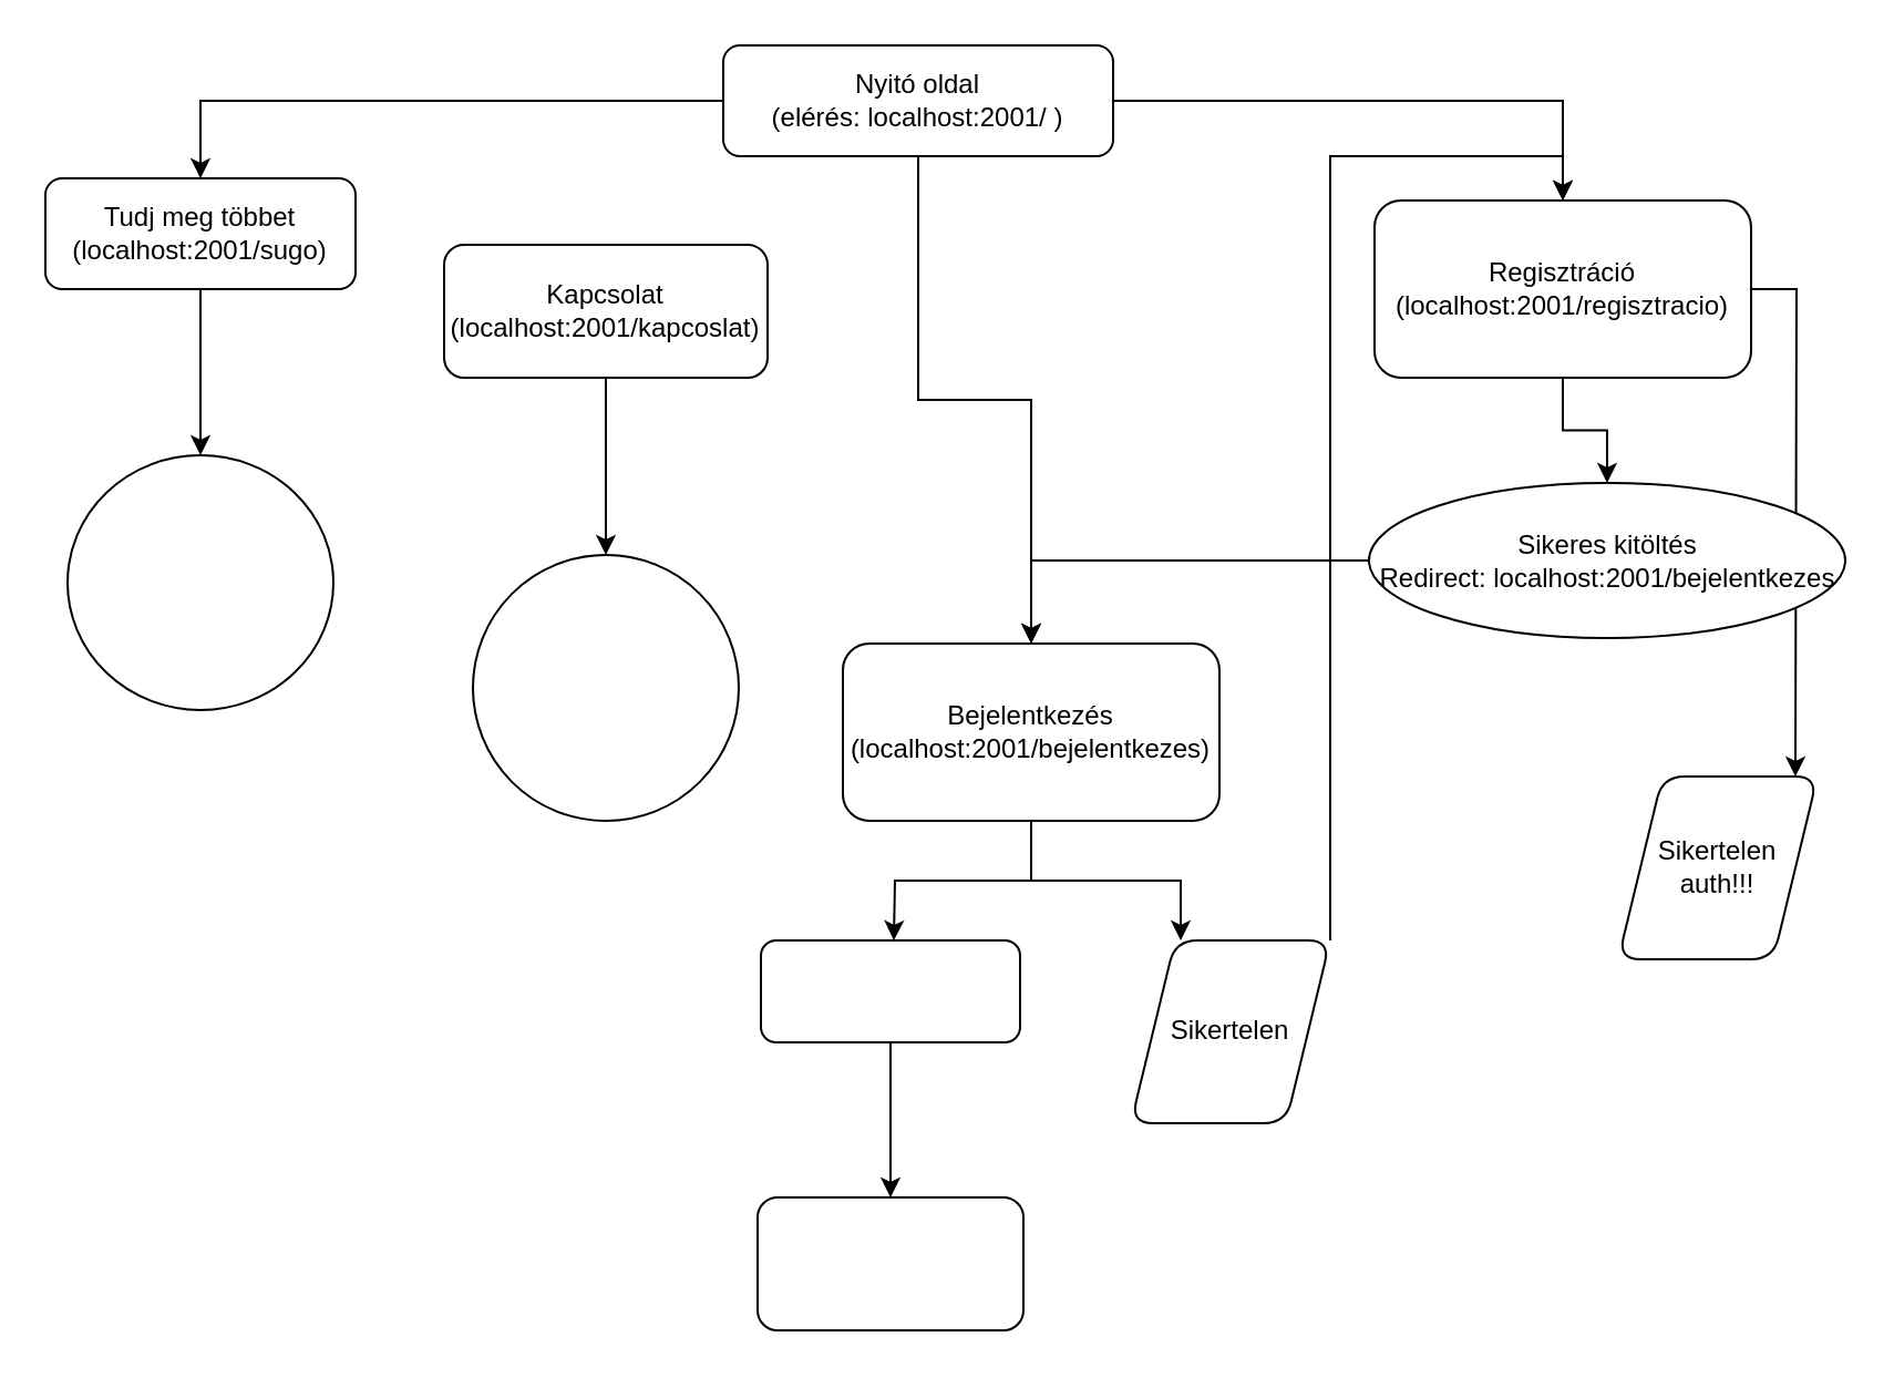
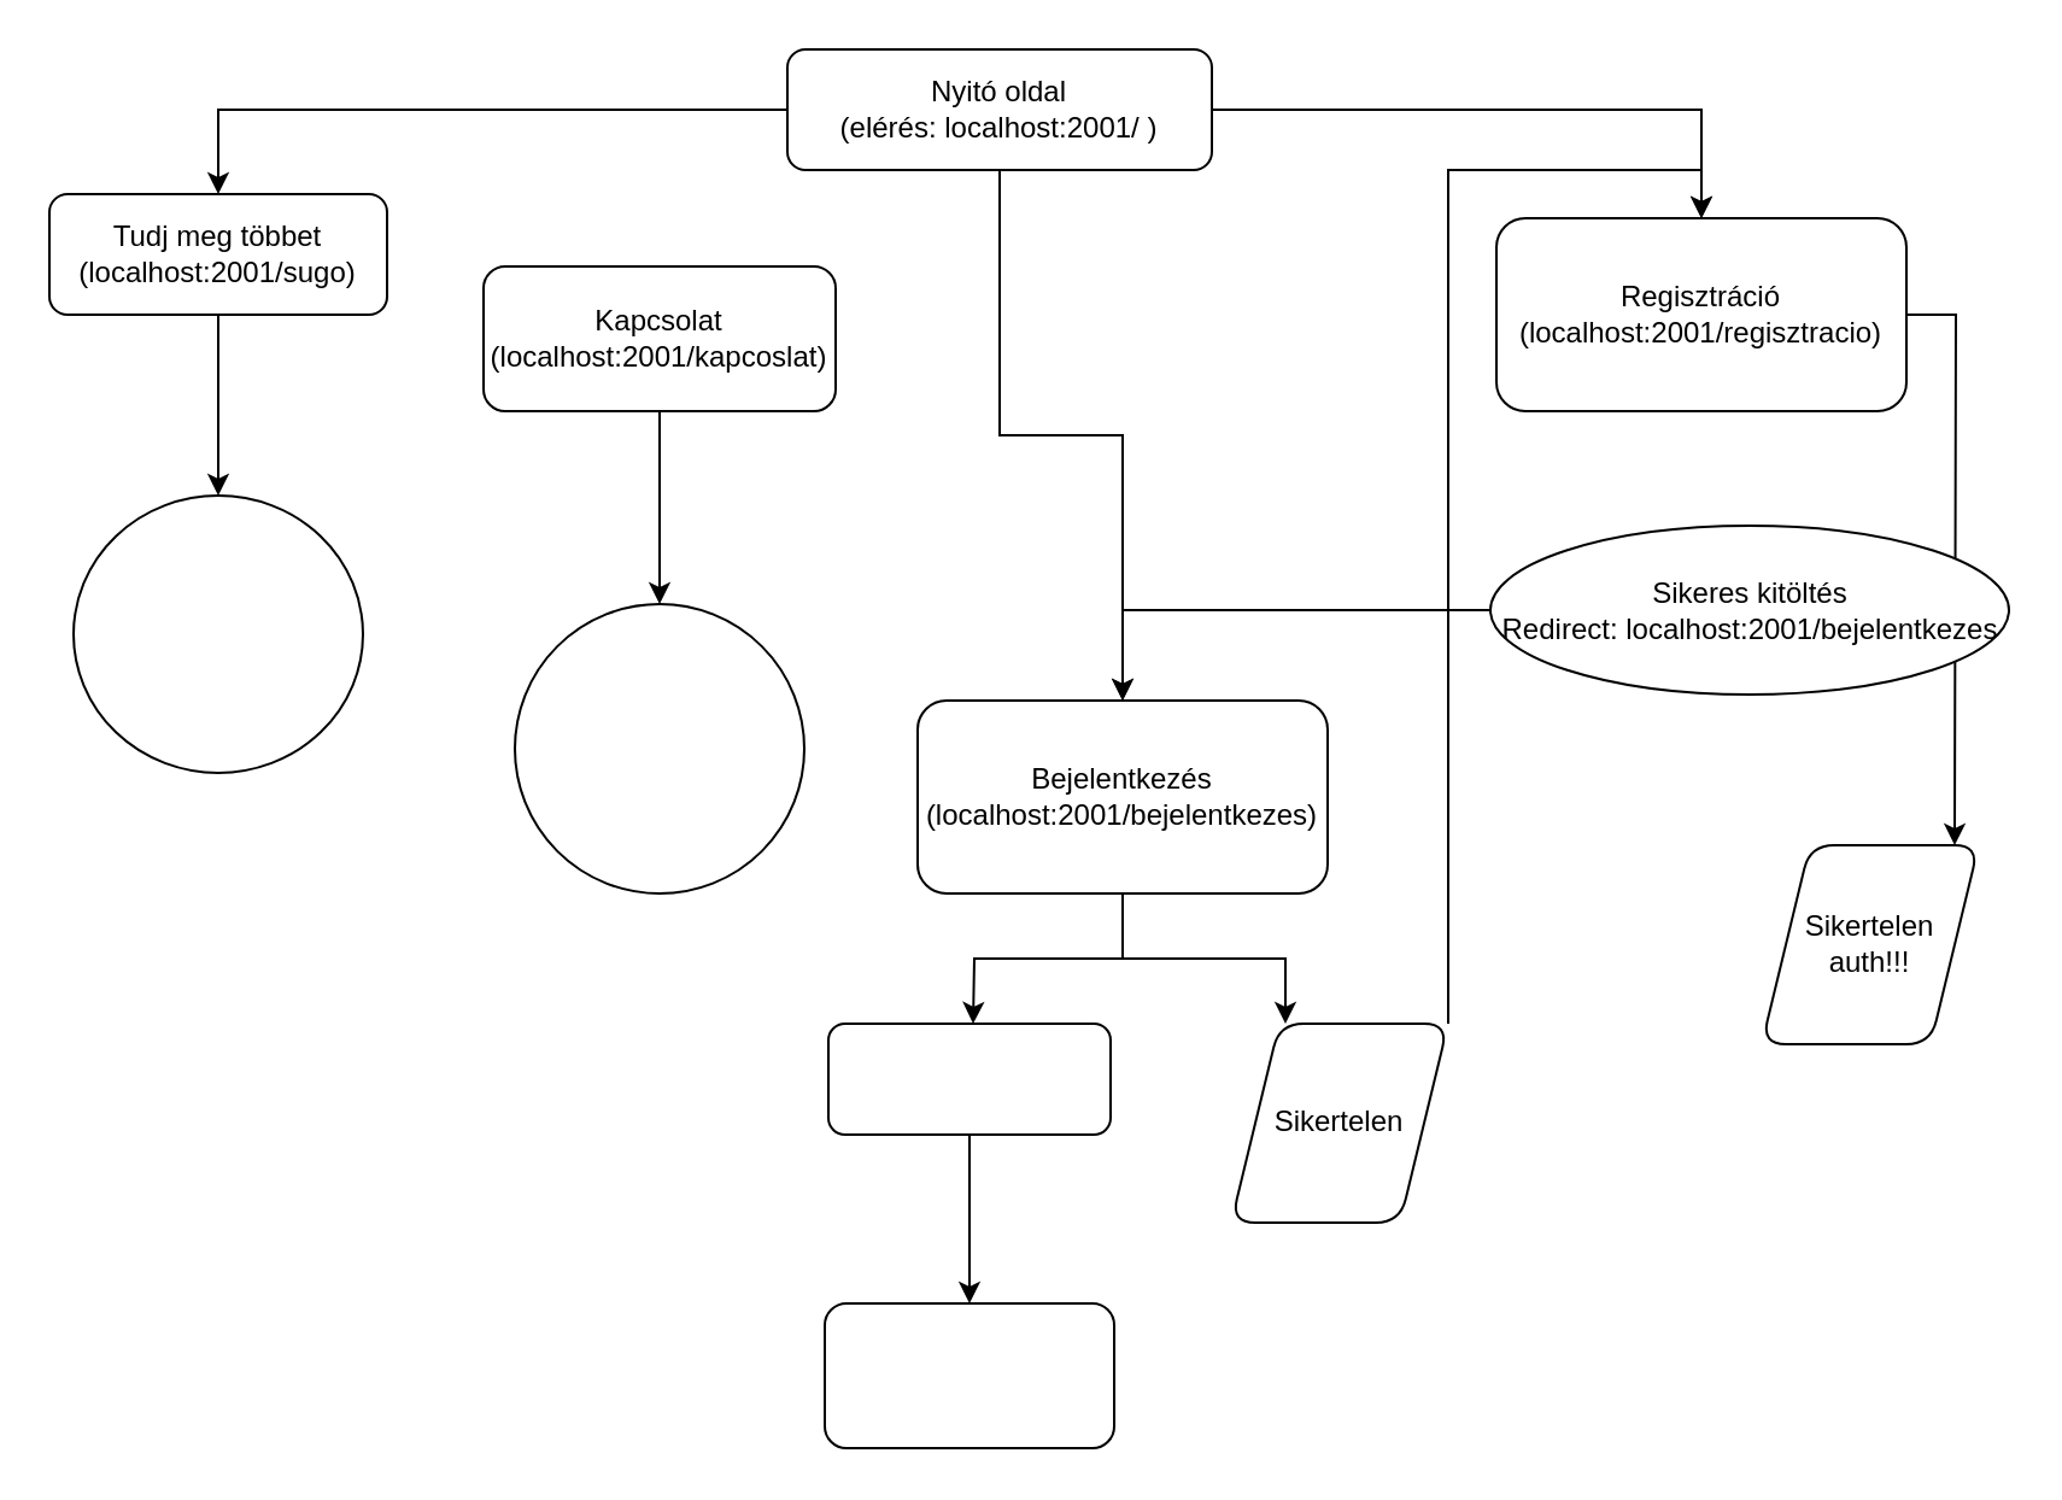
  <mxCell id="0" />
  <mxCell id="1" parent="0" />
  <mxCell id="2" value="" style="edgeStyle=orthogonalEdgeStyle;rounded=0;orthogonalLoop=1;jettySize=auto;html=1;" parent="1" source="5" target="7" edge="1"><mxGeometry relative="1" as="geometry" /></mxCell>
  <mxCell id="3" value="" style="edgeStyle=orthogonalEdgeStyle;rounded=0;orthogonalLoop=1;jettySize=auto;html=1;" parent="1" source="5" target="14" edge="1"><mxGeometry relative="1" as="geometry" /></mxCell>
  <mxCell id="4" style="edgeStyle=orthogonalEdgeStyle;rounded=0;orthogonalLoop=1;jettySize=auto;html=1;entryX=0.5;entryY=0;entryDx=0;entryDy=0;" parent="1" source="5" target="17" edge="1"><mxGeometry relative="1" as="geometry" /></mxCell>
  <mxCell id="5" value="Nyitó oldal&lt;br&gt;(elérés: localhost:2001/ )" style="rounded=1;whiteSpace=wrap;html=1;" parent="1" vertex="1"><mxGeometry x="326" y="20" width="176" height="50" as="geometry" /></mxCell>
  <mxCell id="6" value="" style="edgeStyle=orthogonalEdgeStyle;rounded=0;orthogonalLoop=1;jettySize=auto;html=1;" parent="1" source="7" target="10" edge="1"><mxGeometry relative="1" as="geometry" /></mxCell>
  <mxCell id="7" value="Tudj meg többet&lt;br&gt;(localhost:2001/sugo)" style="whiteSpace=wrap;html=1;rounded=1;" parent="1" vertex="1"><mxGeometry x="20" y="80" width="140" height="50" as="geometry" /></mxCell>
  <mxCell id="8" value="" style="edgeStyle=orthogonalEdgeStyle;rounded=0;orthogonalLoop=1;jettySize=auto;html=1;" parent="1" source="9" target="11" edge="1"><mxGeometry relative="1" as="geometry" /></mxCell>
  <mxCell id="9" value="Kapcsolat&lt;br&gt;(localhost:2001/kapcoslat)" style="whiteSpace=wrap;html=1;rounded=1;" parent="1" vertex="1"><mxGeometry x="200" y="110" width="146" height="60" as="geometry" /></mxCell>
  <mxCell id="10" value="" style="ellipse;whiteSpace=wrap;html=1;rounded=1;" parent="1" vertex="1"><mxGeometry x="30" y="205" width="120" height="115" as="geometry" /></mxCell>
  <mxCell id="11" value="" style="ellipse;whiteSpace=wrap;html=1;rounded=1;" parent="1" vertex="1"><mxGeometry x="213" y="250" width="120" height="120" as="geometry" /></mxCell>
  <mxCell id="12" value="" style="edgeStyle=orthogonalEdgeStyle;rounded=0;orthogonalLoop=1;jettySize=auto;html=1;" parent="1" source="14" edge="1"><mxGeometry relative="1" as="geometry"><mxPoint x="403" y="424" as="targetPoint" /></mxGeometry></mxCell>
  <mxCell id="13" value="" style="edgeStyle=orthogonalEdgeStyle;rounded=0;orthogonalLoop=1;jettySize=auto;html=1;entryX=0.25;entryY=0;entryDx=0;entryDy=0;" parent="1" source="14" target="19" edge="1"><mxGeometry relative="1" as="geometry" /></mxCell>
  <mxCell id="14" value="Bejelentkezés&lt;br&gt;(localhost:2001/bejelentkezes)" style="whiteSpace=wrap;html=1;rounded=1;" parent="1" vertex="1"><mxGeometry x="380" y="290" width="170" height="80" as="geometry" /></mxCell>
- <mxCell id="15" value="" style="edgeStyle=orthogonalEdgeStyle;rounded=0;orthogonalLoop=1;jettySize=auto;html=1;" parent="1" source="17" target="22" edge="1"><mxGeometry relative="1" as="geometry" /></mxCell>
  <mxCell id="16" style="edgeStyle=orthogonalEdgeStyle;rounded=0;orthogonalLoop=1;jettySize=auto;html=1;" edge="1" parent="1" source="17"><mxGeometry relative="1" as="geometry"><mxPoint x="810" y="350" as="targetPoint" /></mxGeometry></mxCell>
  <mxCell id="17" value="Regisztráció&lt;br&gt;(localhost:2001/regisztracio)" style="whiteSpace=wrap;html=1;rounded=1;" parent="1" vertex="1"><mxGeometry x="620" y="90" width="170" height="80" as="geometry" /></mxCell>
  <mxCell id="18" style="edgeStyle=orthogonalEdgeStyle;rounded=0;orthogonalLoop=1;jettySize=auto;html=1;entryX=0.5;entryY=0;entryDx=0;entryDy=0;exitX=1;exitY=0;exitDx=0;exitDy=0;" parent="1" source="19" target="17" edge="1"><mxGeometry relative="1" as="geometry" /></mxCell>
  <mxCell id="19" value="Sikertelen&lt;br&gt;" style="shape=parallelogram;perimeter=parallelogramPerimeter;whiteSpace=wrap;html=1;fixedSize=1;rounded=1;" parent="1" vertex="1"><mxGeometry x="510" y="424" width="90" height="82.5" as="geometry" /></mxCell>
  <mxCell id="20" value="" style="rounded=1;whiteSpace=wrap;html=1;" parent="1" vertex="1"><mxGeometry x="341.5" y="540" width="120" height="60" as="geometry" /></mxCell>
  <mxCell id="21" style="edgeStyle=orthogonalEdgeStyle;rounded=0;orthogonalLoop=1;jettySize=auto;html=1;entryX=0.5;entryY=0;entryDx=0;entryDy=0;" edge="1" parent="1" source="22" target="14"><mxGeometry relative="1" as="geometry" /></mxCell>
  <mxCell id="22" value="Sikeres kitöltés&lt;br&gt;Redirect: localhost:2001/bejelentkezes" style="ellipse;whiteSpace=wrap;html=1;rounded=1;" parent="1" vertex="1"><mxGeometry x="617.5" y="217.5" width="215" height="70" as="geometry" /></mxCell>
  <mxCell id="23" value="" style="shape=image;html=1;verticalAlign=top;verticalLabelPosition=bottom;labelBackgroundColor=#ffffff;imageAspect=0;aspect=fixed;image=https://cdn0.iconfinder.com/data/icons/heroicons-ui/24/icon-repeat-128.png" parent="1" vertex="1"><mxGeometry x="538.75" y="474" width="32.5" height="32.5" as="geometry" /></mxCell>
  <mxCell id="24" value="" style="edgeStyle=orthogonalEdgeStyle;rounded=0;orthogonalLoop=1;jettySize=auto;html=1;" edge="1" parent="1" source="25" target="20"><mxGeometry relative="1" as="geometry" /></mxCell>
  <mxCell id="25" value="" style="rounded=1;whiteSpace=wrap;html=1;" vertex="1" parent="1"><mxGeometry x="343" y="424" width="117" height="46" as="geometry" /></mxCell>
  <mxCell id="26" value="Sikertelen&lt;br&gt;auth!!!" style="shape=parallelogram;perimeter=parallelogramPerimeter;whiteSpace=wrap;html=1;fixedSize=1;rounded=1;" vertex="1" parent="1"><mxGeometry x="730" y="350" width="90" height="82.5" as="geometry" /></mxCell>
